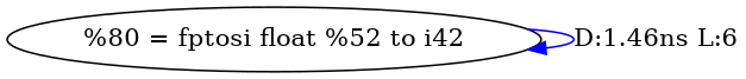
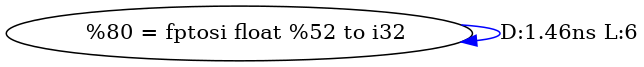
  digraph {
-   n1 [label="%80 = fptosi float %52 to i42"]
+   n1 [label="  %80 = fptosi float %52 to i32"]
    n1 -> n1 [color=blue label="D:1.46ns L:6"]
  }
